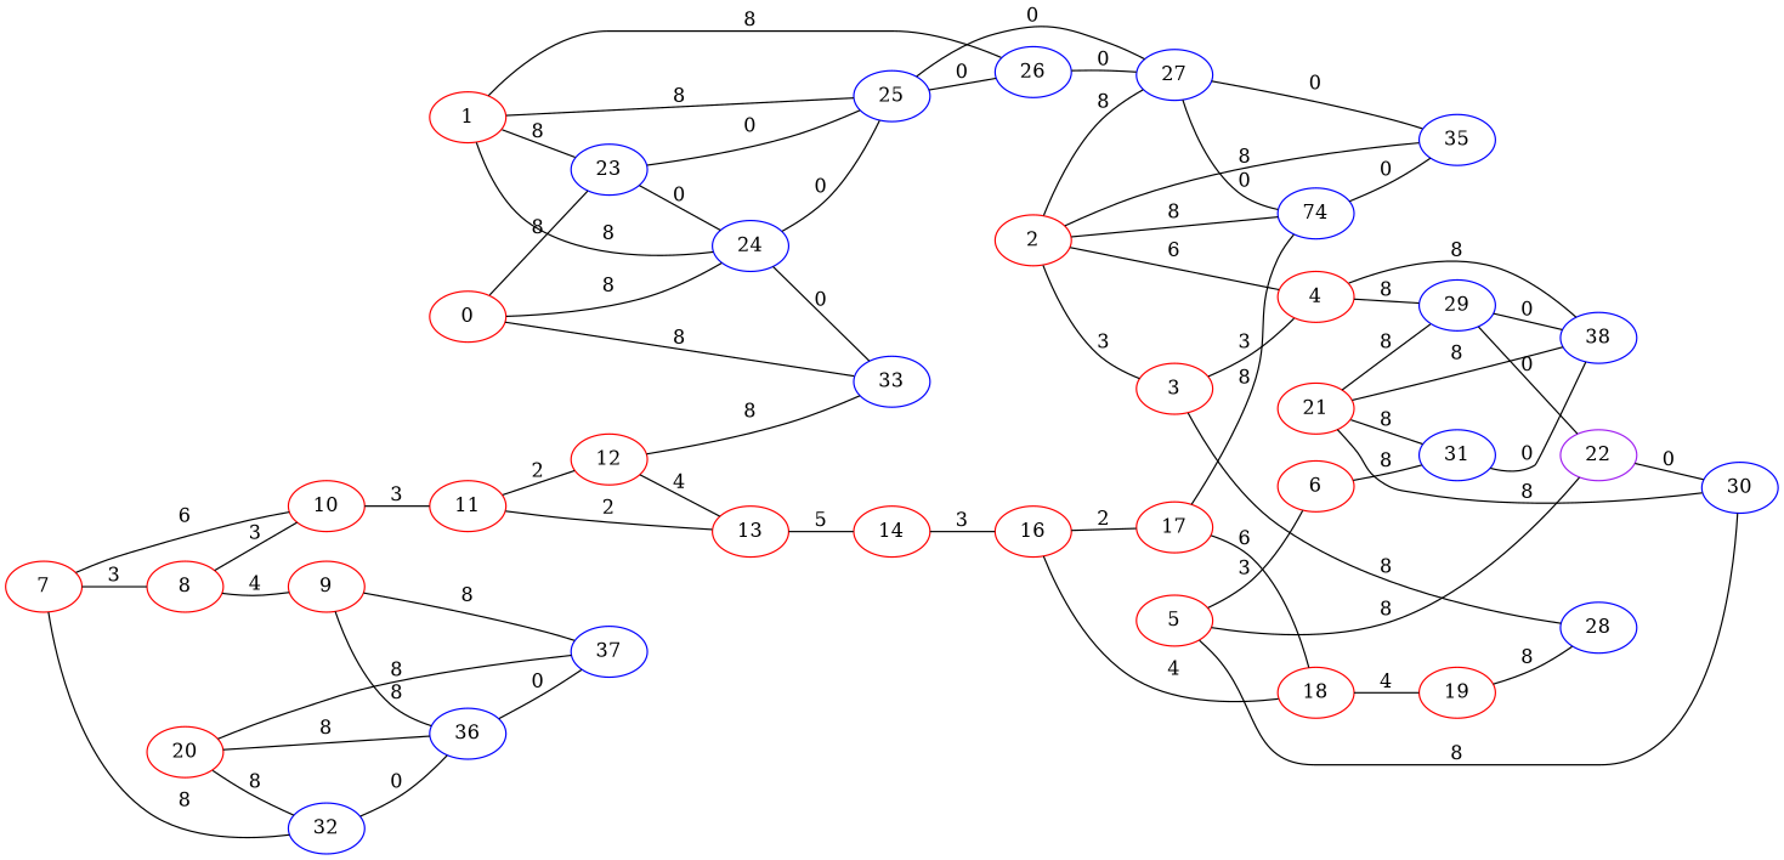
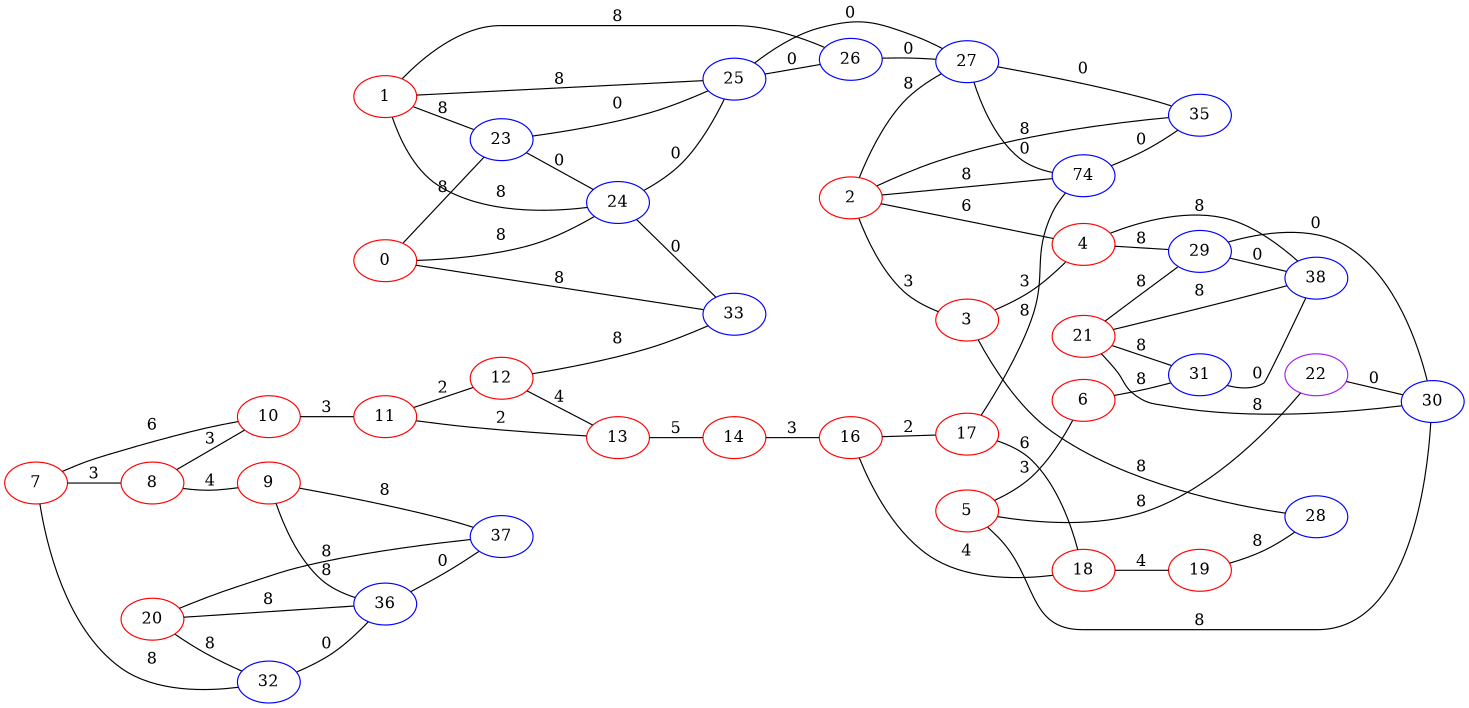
  graph {
    fontname="DejaVu Serif"
    rankdir=LR
    node [color=red fontname="DejaVu Serif" weight=1]
    edge [fontname="DejaVu Serif"]
    23 [color=blue weight=3]
    0
    24 [color=blue weight=3]
    33 [color=blue weight=3]
    25 [color=blue weight=3]
    1
    26 [color=blue weight=3]
    27 [color=blue weight=3]
    2
    3
    4
    n12 [color=blue label=74 weight=3]
    35 [color=blue weight=3]
    28 [color=blue weight=3]
    29 [color=blue weight=3]
    38 [color=blue weight=3]
    30 [color=blue weight=3]
    5
    6
    22 [color=purple weight=4]
    31 [color=blue weight=3]
    7
    8
    10
    32 [color=blue weight=3]
    9
    11
    36 [color=blue weight=3]
    37 [color=blue weight=3]
    12
    13
    14
    16
    17
    18
    19
    20
    21
    23 -- 24 [label=0]
    23 -- 25 [label=0]
    0 -- 23 [label=8]
    0 -- 24 [label=8]
    0 -- 33 [label=8]
    24 -- 33 [label=0]
    24 -- 25 [label=0]
    25 -- 26 [label=0]
    25 -- 27 [label=0]
    1 -- 23 [label=8]
    1 -- 24 [label=8]
    1 -- 25 [label=8]
    1 -- 26 [label=8]
    26 -- 27 [label=0]
    27 -- n12 [label=0]
    27 -- 35 [label=0]
    2 -- 27 [label=8]
    2 -- 3 [label=3]
    2 -- 4 [label=6]
    2 -- n12 [label=8]
    2 -- 35 [label=8]
    3 -- 4 [label=3]
    3 -- 28 [label=8]
    4 -- 29 [label=8]
    4 -- 38 [label=8]
    n12 -- 35 [label=0]
    29 -- 38 [label=0]
-   29 -- 22 [label=0]
+   29 -- 30 [label=0]
    5 -- 30 [label=8]
    5 -- 6 [label=3]
    5 -- 22 [label=8]
    6 -- 31 [label=8]
    22 -- 30 [label=0]
    31 -- 38 [label=0]
    7 -- 8 [label=3]
    7 -- 10 [label=6]
    7 -- 32 [label=8]
    8 -- 10 [label=3]
    8 -- 9 [label=4]
    10 -- 11 [label=3]
    32 -- 36 [label=0]
    9 -- 36 [label=8]
    9 -- 37 [label=8]
    11 -- 12 [label=2]
    11 -- 13 [label=2]
    36 -- 37 [label=0]
    12 -- 33 [label=8]
    12 -- 13 [label=4]
    13 -- 14 [label=5]
    14 -- 16 [label=3]
    16 -- 17 [label=2]
    16 -- 18 [label=4]
    17 -- n12 [label=8]
    17 -- 18 [label=6]
    18 -- 19 [label=4]
    19 -- 28 [label=8]
    20 -- 32 [label=8]
    20 -- 36 [label=8]
    20 -- 37 [label=8]
    21 -- 29 [label=8]
    21 -- 38 [label=8]
    21 -- 30 [label=8]
    21 -- 31 [label=8]
  }
